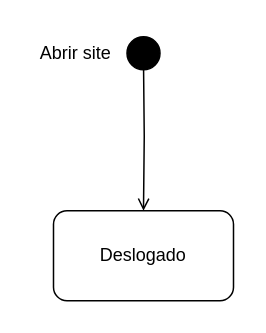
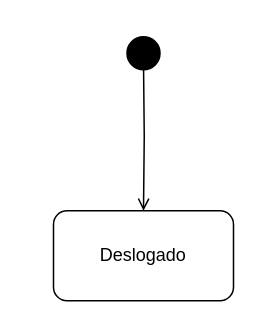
  <mxCell id="0" />
  <mxCell id="1" parent="0" />
  <mxCell id="2" style="edgeStyle=orthogonalEdgeStyle;rounded=0;orthogonalLoop=1;jettySize=auto;html=1;entryX=0.5;entryY=0;entryDx=0;entryDy=0;endArrow=open;endFill=0;" edge="1" parent="1" target="5"><mxGeometry relative="1" as="geometry"><mxPoint x="95" y="40" as="sourcePoint" /></mxGeometry></mxCell>
  <mxCell id="3" value="" style="ellipse;html=1;shape=startState;fillColor=#000000;strokeColor=#000000;gradientColor=none;" vertex="1" parent="1"><mxGeometry x="80" y="20" width="30" height="30" as="geometry" /></mxCell>
- <mxCell id="4" value="Abrir site" style="text;html=1;strokeColor=none;fillColor=none;align=center;verticalAlign=middle;whiteSpace=wrap;rounded=0;" vertex="1" parent="1"><mxGeometry x="20" y="20" width="60" height="30" as="geometry" /></mxCell>
  <mxCell id="5" value="Deslogado" style="rounded=1;whiteSpace=wrap;html=1;" vertex="1" parent="1"><mxGeometry x="35" y="140" width="120" height="60" as="geometry" /></mxCell>
